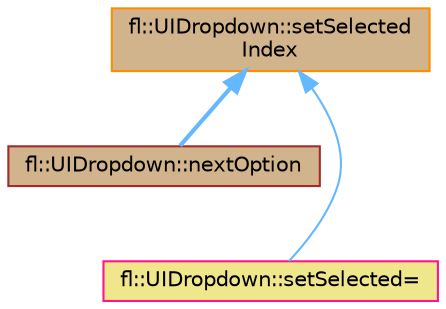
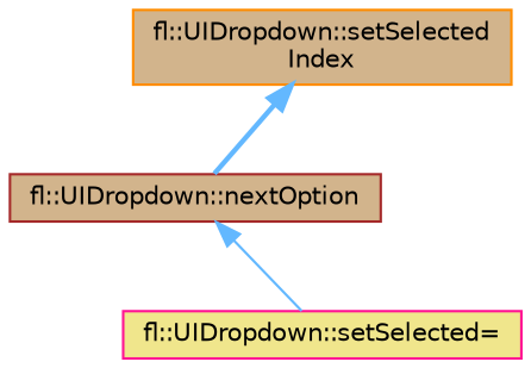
  digraph {
    rankdir=TB
    node [fillcolor=tan fontname=Helvetica fontsize=10 shape=box style=filled]
    edge [color=steelblue1 dir=back fontname=Helvetica fontsize=10 labelfontname=Helvetica labelfontsize=10]
    n1 [color=darkorange fontcolor=black height=0.2 label="fl::UIDropdown::setSelected\lIndex" width=0.4]
    n2 [color=brown height=0.2 label="fl::UIDropdown::nextOption" width=0.4]
    n3 [color=deeppink fillcolor=khaki height=0.2 label="fl::UIDropdown::setSelected=" width=0.4]
    n1 -> n2 [style=bold]
-   n1 -> n3 [style=solid]
+   n2 -> n3 [style=solid]
  }
